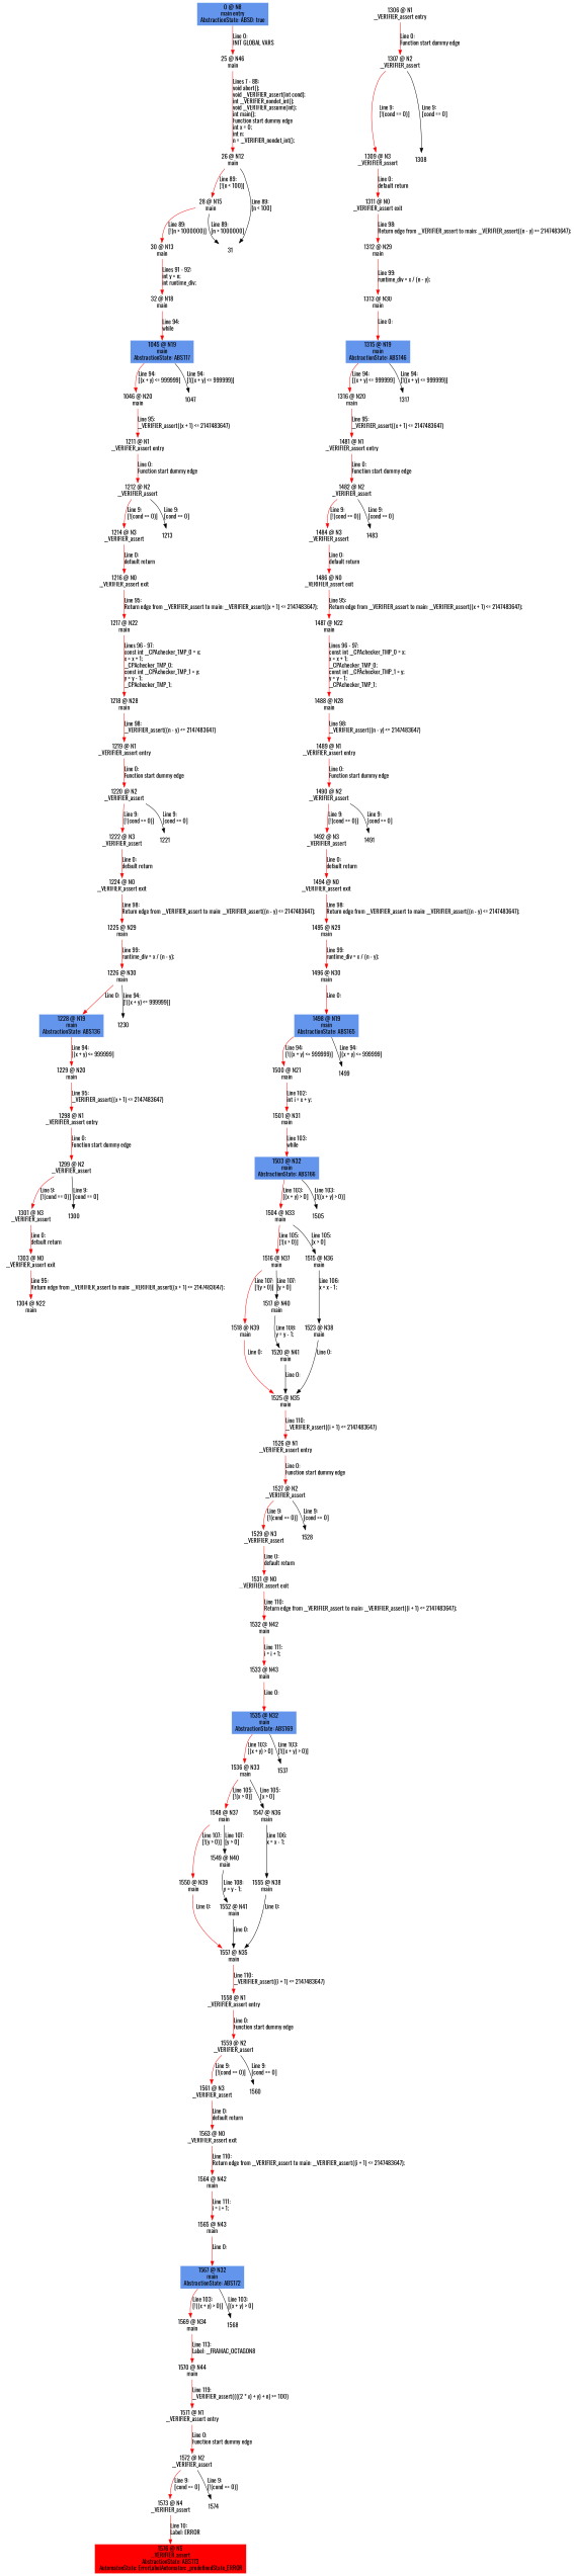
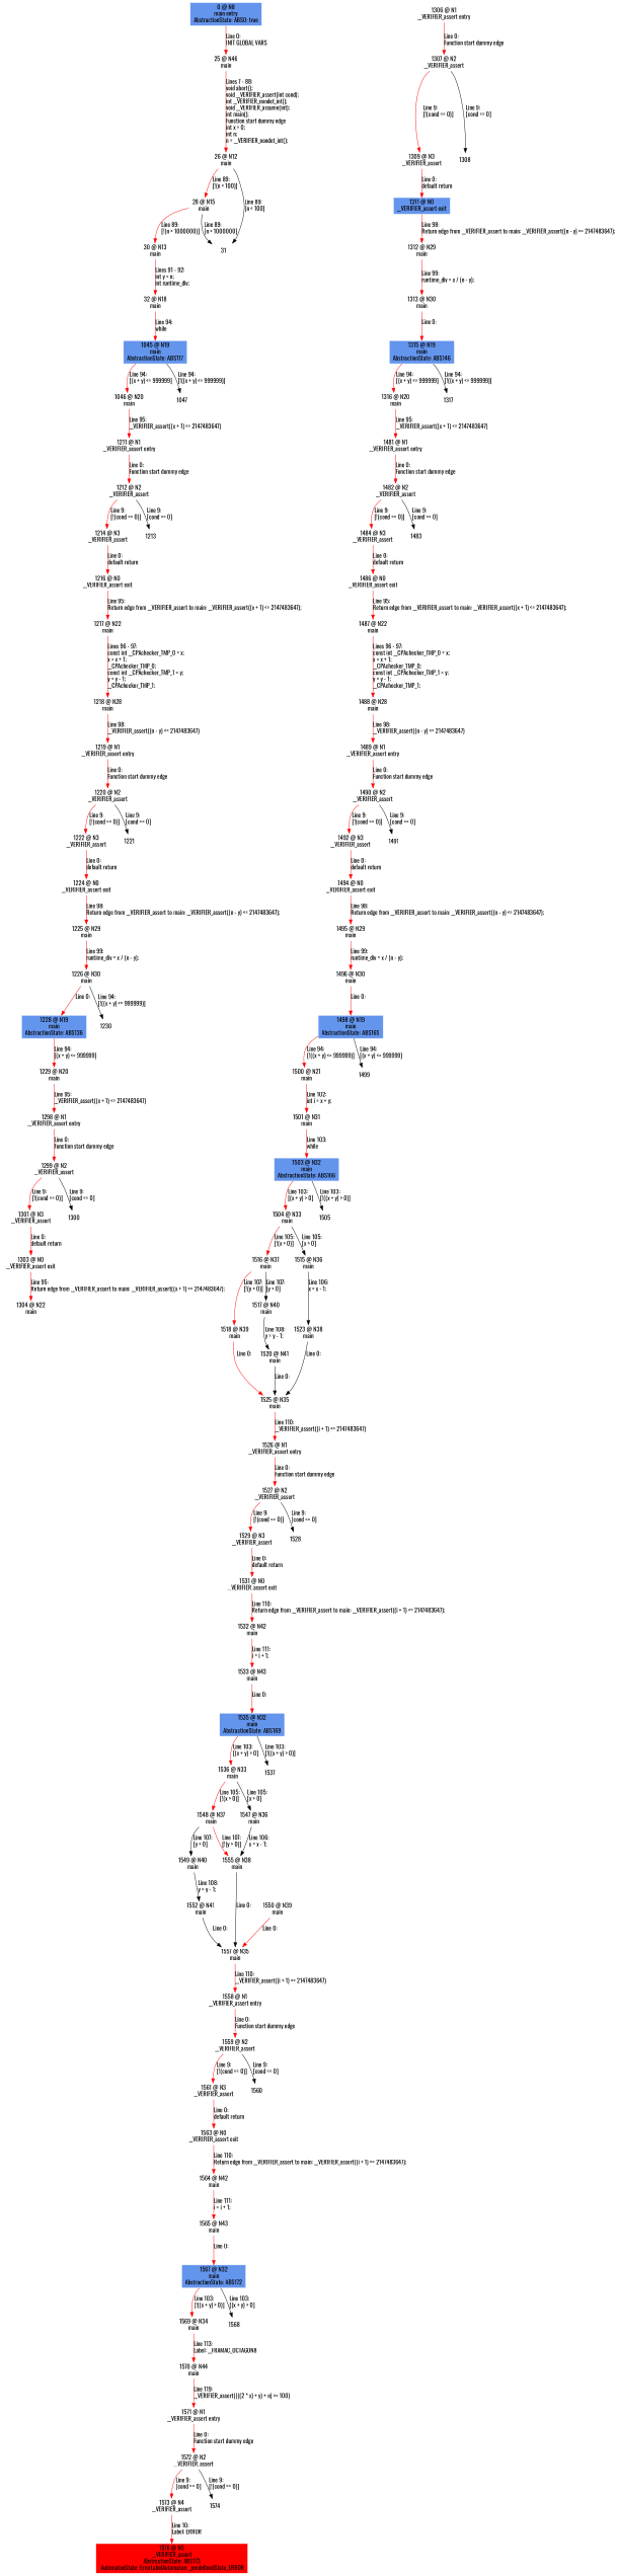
  digraph {
    fontname=Oswald
    node [color=white fontname=Oswald shape=box style=filled]
    edge [color=red fontname=Oswald]
    n1 [fillcolor=cornflowerblue label="0 @ N8\nmain entry\nAbstractionState: ABS0: true\n"]
    n2 [label="25 @ N46\nmain\n"]
    n3 [label="26 @ N12\nmain\n"]
    n4 [label="28 @ N15\nmain\n"]
    31
    n6 [label="30 @ N13\nmain\n"]
    n7 [label="32 @ N18\nmain\n"]
    n8 [fillcolor=cornflowerblue label="1045 @ N19\nmain\nAbstractionState: ABS117\n"]
    n9 [label="1046 @ N20\nmain\n"]
    1047
    n11 [label="1211 @ N1\n__VERIFIER_assert entry\n"]
    n12 [label="1212 @ N2\n__VERIFIER_assert\n"]
    n13 [label="1214 @ N3\n__VERIFIER_assert\n"]
    1213
    n15 [label="1216 @ N0\n__VERIFIER_assert exit\n"]
    n16 [label="1217 @ N22\nmain\n"]
    n17 [label="1218 @ N28\nmain\n"]
    n18 [label="1219 @ N1\n__VERIFIER_assert entry\n"]
    n19 [label="1220 @ N2\n__VERIFIER_assert\n"]
    n20 [label="1222 @ N3\n__VERIFIER_assert\n"]
    1221
    n22 [label="1224 @ N0\n__VERIFIER_assert exit\n"]
    n23 [label="1225 @ N29\nmain\n"]
    n24 [label="1226 @ N30\nmain\n"]
    n25 [fillcolor=cornflowerblue label="1228 @ N19\nmain\nAbstractionState: ABS136\n"]
    1230
    n27 [label="1229 @ N20\nmain\n"]
    n28 [label="1298 @ N1\n__VERIFIER_assert entry\n"]
    n29 [label="1299 @ N2\n__VERIFIER_assert\n"]
    n30 [label="1301 @ N3\n__VERIFIER_assert\n"]
    1300
    n32 [label="1303 @ N0\n__VERIFIER_assert exit\n"]
    n33 [label="1304 @ N22\nmain\n"]
    n34 [label="1306 @ N1\n__VERIFIER_assert entry\n"]
    n35 [label="1307 @ N2\n__VERIFIER_assert\n"]
    n36 [label="1309 @ N3\n__VERIFIER_assert\n"]
    1308
-   n38 [label="1311 @ N0\n__VERIFIER_assert exit\n"]
+   n38 [label="1311 @ N0\n__VERIFIER_assert exit\n" fillcolor=cornflowerblue]
    n39 [label="1312 @ N29\nmain\n"]
    n40 [label="1313 @ N30\nmain\n"]
    n41 [fillcolor=cornflowerblue label="1315 @ N19\nmain\nAbstractionState: ABS146\n"]
    n42 [label="1316 @ N20\nmain\n"]
    1317
    n44 [label="1481 @ N1\n__VERIFIER_assert entry\n"]
    n45 [label="1482 @ N2\n__VERIFIER_assert\n"]
    n46 [label="1484 @ N3\n__VERIFIER_assert\n"]
    1483
    n48 [label="1486 @ N0\n__VERIFIER_assert exit\n"]
    n49 [label="1487 @ N22\nmain\n"]
    n50 [label="1488 @ N28\nmain\n"]
    n51 [label="1489 @ N1\n__VERIFIER_assert entry\n"]
    n52 [label="1490 @ N2\n__VERIFIER_assert\n"]
    n53 [label="1492 @ N3\n__VERIFIER_assert\n"]
    1491
    n55 [label="1494 @ N0\n__VERIFIER_assert exit\n"]
    n56 [label="1495 @ N29\nmain\n"]
    n57 [label="1496 @ N30\nmain\n"]
    n58 [fillcolor=cornflowerblue label="1498 @ N19\nmain\nAbstractionState: ABS165\n"]
    n59 [label="1500 @ N21\nmain\n"]
    1499
    n61 [label="1501 @ N31\nmain\n"]
    n62 [fillcolor=cornflowerblue label="1503 @ N32\nmain\nAbstractionState: ABS166\n"]
    n63 [label="1504 @ N33\nmain\n"]
    1505
    n65 [label="1516 @ N37\nmain\n"]
    n66 [label="1515 @ N36\nmain\n"]
    n67 [label="1518 @ N39\nmain\n"]
    n68 [label="1517 @ N40\nmain\n"]
    n69 [label="1523 @ N38\nmain\n"]
    n70 [label="1525 @ N35\nmain\n"]
    n71 [label="1520 @ N41\nmain\n"]
    n72 [label="1526 @ N1\n__VERIFIER_assert entry\n"]
    n73 [label="1527 @ N2\n__VERIFIER_assert\n"]
    n74 [label="1529 @ N3\n__VERIFIER_assert\n"]
    1528
    n76 [label="1531 @ N0\n__VERIFIER_assert exit\n"]
    n77 [label="1532 @ N42\nmain\n"]
    n78 [label="1533 @ N43\nmain\n"]
    n79 [fillcolor=cornflowerblue label="1535 @ N32\nmain\nAbstractionState: ABS169\n"]
    n80 [label="1536 @ N33\nmain\n"]
    1537
    n82 [label="1548 @ N37\nmain\n"]
    n83 [label="1547 @ N36\nmain\n"]
    n84 [label="1550 @ N39\nmain\n"]
    n85 [label="1549 @ N40\nmain\n"]
    n86 [label="1555 @ N38\nmain\n"]
    n87 [label="1557 @ N35\nmain\n"]
    n88 [label="1552 @ N41\nmain\n"]
    n89 [label="1558 @ N1\n__VERIFIER_assert entry\n"]
    n90 [label="1559 @ N2\n__VERIFIER_assert\n"]
    n91 [label="1561 @ N3\n__VERIFIER_assert\n"]
    1560
    n93 [label="1563 @ N0\n__VERIFIER_assert exit\n"]
    n94 [label="1564 @ N42\nmain\n"]
    n95 [label="1565 @ N43\nmain\n"]
    n96 [fillcolor=cornflowerblue label="1567 @ N32\nmain\nAbstractionState: ABS172\n"]
    n97 [label="1569 @ N34\nmain\n"]
    1568
    n99 [label="1570 @ N44\nmain\n"]
    n100 [label="1571 @ N1\n__VERIFIER_assert entry\n"]
    n101 [label="1572 @ N2\n__VERIFIER_assert\n"]
    n102 [label="1573 @ N4\n__VERIFIER_assert\n"]
    1574
    n104 [fillcolor=red label="1576 @ N5\n__VERIFIER_assert\nAbstractionState: ABS173\n AutomatonState: ErrorLabelAutomaton: _predefinedState_ERROR\n"]
    n1 -> n2 [label="Line 0: \lINIT GLOBAL VARS\l"]
    n2 -> n3 [label="Lines 7 - 88: \lvoid abort();\lvoid __VERIFIER_assert(int cond);\lint __VERIFIER_nondet_int();\lvoid __VERIFIER_assume(int);\lint main();\lFunction start dummy edge\lint x = 0;\lint n;\ln = __VERIFIER_nondet_int();\l"]
    n3 -> n4 [label="Line 89: \l[!(n < 100)]\l"]
    n3 -> 31 [label="Line 89: \l[n < 100]\l" color=""]
    n4 -> 31 [label="Line 89: \l[n > 1000000]\l" color=""]
    n4 -> n6 [label="Line 89: \l[!(n > 1000000)]\l"]
    n6 -> n7 [label="Lines 91 - 92: \lint y = n;\lint runtime_div;\l"]
    n7 -> n8 [label="Line 94: \lwhile\l"]
    n8 -> n9 [label="Line 94: \l[(x + y) <= 999999]\l"]
    n8 -> 1047 [label="Line 94: \l[!((x + y) <= 999999)]\l" color=""]
    n9 -> n11 [label="Line 95: \l__VERIFIER_assert((x + 1) <= 2147483647)\l"]
    n11 -> n12 [label="Line 0: \lFunction start dummy edge\l"]
    n12 -> n13 [label="Line 9: \l[!(cond == 0)]\l"]
    n12 -> 1213 [label="Line 9: \l[cond == 0]\l" color=""]
    n13 -> n15 [label="Line 0: \ldefault return\l"]
    n15 -> n16 [label="Line 95: \lReturn edge from __VERIFIER_assert to main: __VERIFIER_assert((x + 1) <= 2147483647);\l"]
    n16 -> n17 [label="Lines 96 - 97: \lconst int __CPAchecker_TMP_0 = x;\lx = x + 1;\l__CPAchecker_TMP_0;\lconst int __CPAchecker_TMP_1 = y;\ly = y - 1;\l__CPAchecker_TMP_1;\l"]
    n17 -> n18 [label="Line 98: \l__VERIFIER_assert((n - y) <= 2147483647)\l"]
    n18 -> n19 [label="Line 0: \lFunction start dummy edge\l"]
    n19 -> n20 [label="Line 9: \l[!(cond == 0)]\l"]
    n19 -> 1221 [label="Line 9: \l[cond == 0]\l" color=""]
    n20 -> n22 [label="Line 0: \ldefault return\l"]
    n22 -> n23 [label="Line 98: \lReturn edge from __VERIFIER_assert to main: __VERIFIER_assert((n - y) <= 2147483647);\l"]
    n23 -> n24 [label="Line 99: \lruntime_div = x / (n - y);\l"]
    n24 -> n25 [label="Line 0: \l\l"]
    n24 -> 1230 [label="Line 94: \l[!((x + y) <= 999999)]\l" color=""]
    n25 -> n27 [label="Line 94: \l[(x + y) <= 999999]\l"]
    n27 -> n28 [label="Line 95: \l__VERIFIER_assert((x + 1) <= 2147483647)\l"]
    n28 -> n29 [label="Line 0: \lFunction start dummy edge\l"]
    n29 -> n30 [label="Line 9: \l[!(cond == 0)]\l"]
    n29 -> 1300 [label="Line 9: \l[cond == 0]\l" color=""]
    n30 -> n32 [label="Line 0: \ldefault return\l"]
    n32 -> n33 [label="Line 95: \lReturn edge from __VERIFIER_assert to main: __VERIFIER_assert((x + 1) <= 2147483647);\l"]
    n34 -> n35 [label="Line 0: \lFunction start dummy edge\l"]
    n35 -> n36 [label="Line 9: \l[!(cond == 0)]\l"]
    n35 -> 1308 [label="Line 9: \l[cond == 0]\l" color=""]
    n36 -> n38 [label="Line 0: \ldefault return\l"]
    n38 -> n39 [label="Line 98: \lReturn edge from __VERIFIER_assert to main: __VERIFIER_assert((n - y) <= 2147483647);\l"]
    n39 -> n40 [label="Line 99: \lruntime_div = x / (n - y);\l"]
    n40 -> n41 [label="Line 0: \l\l"]
    n41 -> n42 [label="Line 94: \l[(x + y) <= 999999]\l"]
    n41 -> 1317 [label="Line 94: \l[!((x + y) <= 999999)]\l" color=""]
    n42 -> n44 [label="Line 95: \l__VERIFIER_assert((x + 1) <= 2147483647)\l"]
    n44 -> n45 [label="Line 0: \lFunction start dummy edge\l"]
    n45 -> n46 [label="Line 9: \l[!(cond == 0)]\l"]
    n45 -> 1483 [label="Line 9: \l[cond == 0]\l" color=""]
    n46 -> n48 [label="Line 0: \ldefault return\l"]
    n48 -> n49 [label="Line 95: \lReturn edge from __VERIFIER_assert to main: __VERIFIER_assert((x + 1) <= 2147483647);\l"]
    n49 -> n50 [label="Lines 96 - 97: \lconst int __CPAchecker_TMP_0 = x;\lx = x + 1;\l__CPAchecker_TMP_0;\lconst int __CPAchecker_TMP_1 = y;\ly = y - 1;\l__CPAchecker_TMP_1;\l"]
    n50 -> n51 [label="Line 98: \l__VERIFIER_assert((n - y) <= 2147483647)\l"]
    n51 -> n52 [label="Line 0: \lFunction start dummy edge\l"]
    n52 -> n53 [label="Line 9: \l[!(cond == 0)]\l"]
    n52 -> 1491 [label="Line 9: \l[cond == 0]\l" color=""]
    n53 -> n55 [label="Line 0: \ldefault return\l"]
    n55 -> n56 [label="Line 98: \lReturn edge from __VERIFIER_assert to main: __VERIFIER_assert((n - y) <= 2147483647);\l"]
    n56 -> n57 [label="Line 99: \lruntime_div = x / (n - y);\l"]
    n57 -> n58 [label="Line 0: \l\l"]
    n58 -> n59 [label="Line 94: \l[!((x + y) <= 999999)]\l"]
    n58 -> 1499 [label="Line 94: \l[(x + y) <= 999999]\l" color=""]
    n59 -> n61 [label="Line 102: \lint i = x + y;\l"]
    n61 -> n62 [label="Line 103: \lwhile\l"]
    n62 -> n63 [label="Line 103: \l[(x + y) > 0]\l"]
    n62 -> 1505 [label="Line 103: \l[!((x + y) > 0)]\l" color=""]
    n63 -> n65 [label="Line 105: \l[!(x > 0)]\l"]
    n63 -> n66 [label="Line 105: \l[x > 0]\l" color=""]
    n65 -> n67 [label="Line 107: \l[!(y > 0)]\l"]
    n65 -> n68 [label="Line 107: \l[y > 0]\l" color=""]
    n66 -> n69 [label="Line 106: \lx = x - 1;\l" color=""]
    n67 -> n70 [label="Line 0: \l\l"]
    n68 -> n71 [label="Line 108: \ly = y - 1;\l" color=""]
    n69 -> n70 [label="Line 0: \l\l" color=""]
    n70 -> n72 [label="Line 110: \l__VERIFIER_assert((i + 1) <= 2147483647)\l"]
    n71 -> n70 [label="Line 0: \l\l" color=""]
    n72 -> n73 [label="Line 0: \lFunction start dummy edge\l"]
    n73 -> n74 [label="Line 9: \l[!(cond == 0)]\l"]
    n73 -> 1528 [label="Line 9: \l[cond == 0]\l" color=""]
    n74 -> n76 [label="Line 0: \ldefault return\l"]
    n76 -> n77 [label="Line 110: \lReturn edge from __VERIFIER_assert to main: __VERIFIER_assert((i + 1) <= 2147483647);\l"]
    n77 -> n78 [label="Line 111: \li = i + 1;\l"]
    n78 -> n79 [label="Line 0: \l\l"]
    n79 -> n80 [label="Line 103: \l[(x + y) > 0]\l"]
    n79 -> 1537 [label="Line 103: \l[!((x + y) > 0)]\l" color=""]
    n80 -> n82 [label="Line 105: \l[!(x > 0)]\l"]
    n80 -> n83 [label="Line 105: \l[x > 0]\l" color=""]
-   n82 -> n84 [label="Line 107: \l[!(y > 0)]\l"]
+   n82 -> n86 [label="Line 107: \l[!(y > 0)]\l"]
    n82 -> n85 [label="Line 107: \l[y > 0]\l" color=""]
    n83 -> n86 [label="Line 106: \lx = x - 1;\l" color=""]
    n84 -> n87 [label="Line 0: \l\l"]
    n85 -> n88 [label="Line 108: \ly = y - 1;\l" color=""]
    n86 -> n87 [label="Line 0: \l\l" color=""]
    n87 -> n89 [label="Line 110: \l__VERIFIER_assert((i + 1) <= 2147483647)\l"]
    n88 -> n87 [label="Line 0: \l\l" color=""]
    n89 -> n90 [label="Line 0: \lFunction start dummy edge\l"]
    n90 -> n91 [label="Line 9: \l[!(cond == 0)]\l"]
    n90 -> 1560 [label="Line 9: \l[cond == 0]\l" color=""]
    n91 -> n93 [label="Line 0: \ldefault return\l"]
    n93 -> n94 [label="Line 110: \lReturn edge from __VERIFIER_assert to main: __VERIFIER_assert((i + 1) <= 2147483647);\l"]
    n94 -> n95 [label="Line 111: \li = i + 1;\l"]
    n95 -> n96 [label="Line 0: \l\l"]
    n96 -> n97 [label="Line 103: \l[!((x + y) > 0)]\l"]
    n96 -> 1568 [label="Line 103: \l[(x + y) > 0]\l" color=""]
    n97 -> n99 [label="Line 113: \lLabel: __FRAMAC_OCTAGON8\l"]
    n99 -> n100 [label="Line 119: \l__VERIFIER_assert((((2 * x) + y) + n) >= 100)\l"]
    n100 -> n101 [label="Line 0: \lFunction start dummy edge\l"]
    n101 -> n102 [label="Line 9: \l[cond == 0]\l"]
    n101 -> 1574 [label="Line 9: \l[!(cond == 0)]\l" color=""]
    n102 -> n104 [label="Line 10: \lLabel: ERROR\l"]
  }
